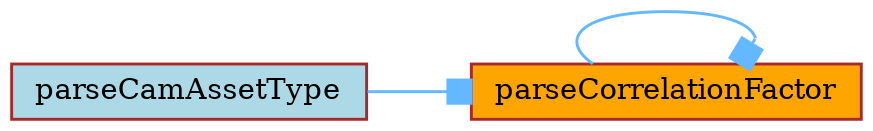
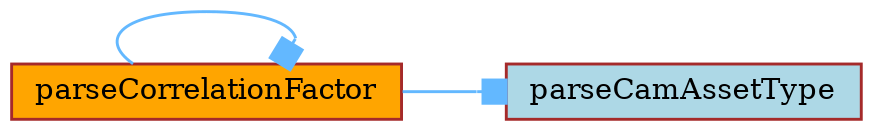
  digraph {
    rankdir=LR
    fontname="DejaVu Serif"
    node [color=brown fontname="DejaVu Serif" fontsize=10 shape=box style=filled]
    edge [color=steelblue1 fontname="DejaVu Serif" fontsize=10 labelfontname=Helvetica labelfontsize=10 style=solid arrowhead=box]
    n1 [fillcolor=orange fontcolor=black height=0.2 label=parseCorrelationFactor width=0.4]
    n2 [fillcolor=lightblue height=0.2 label=parseCamAssetType width=0.4]
    n1 -> n1
-   n2 -> n1
+   n1 -> n2
  }
